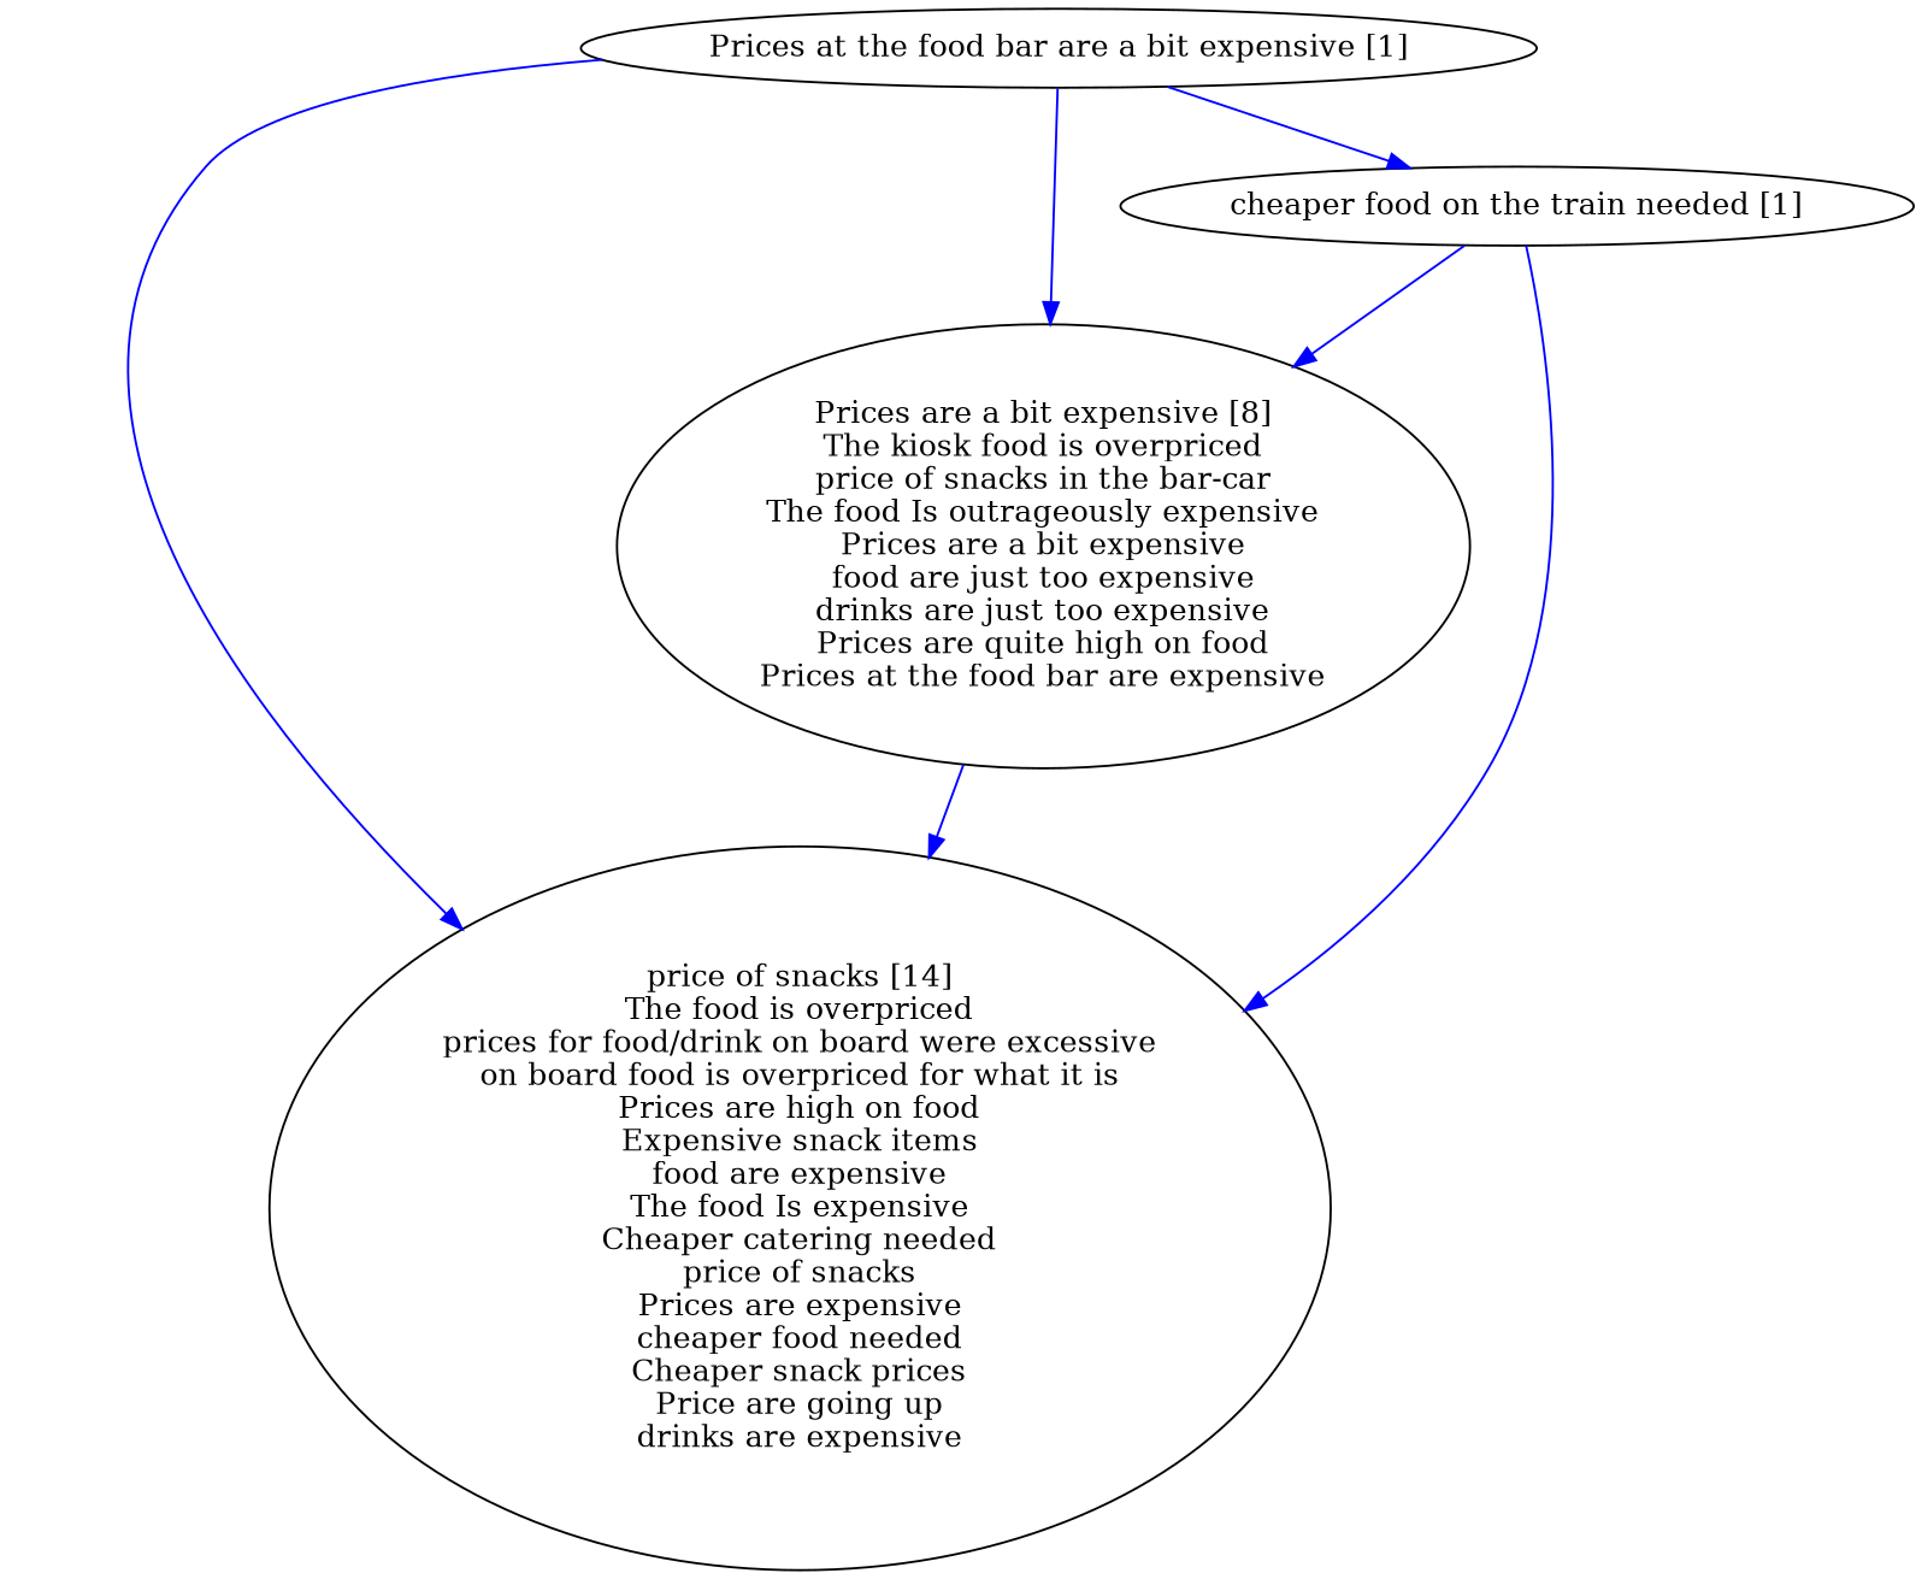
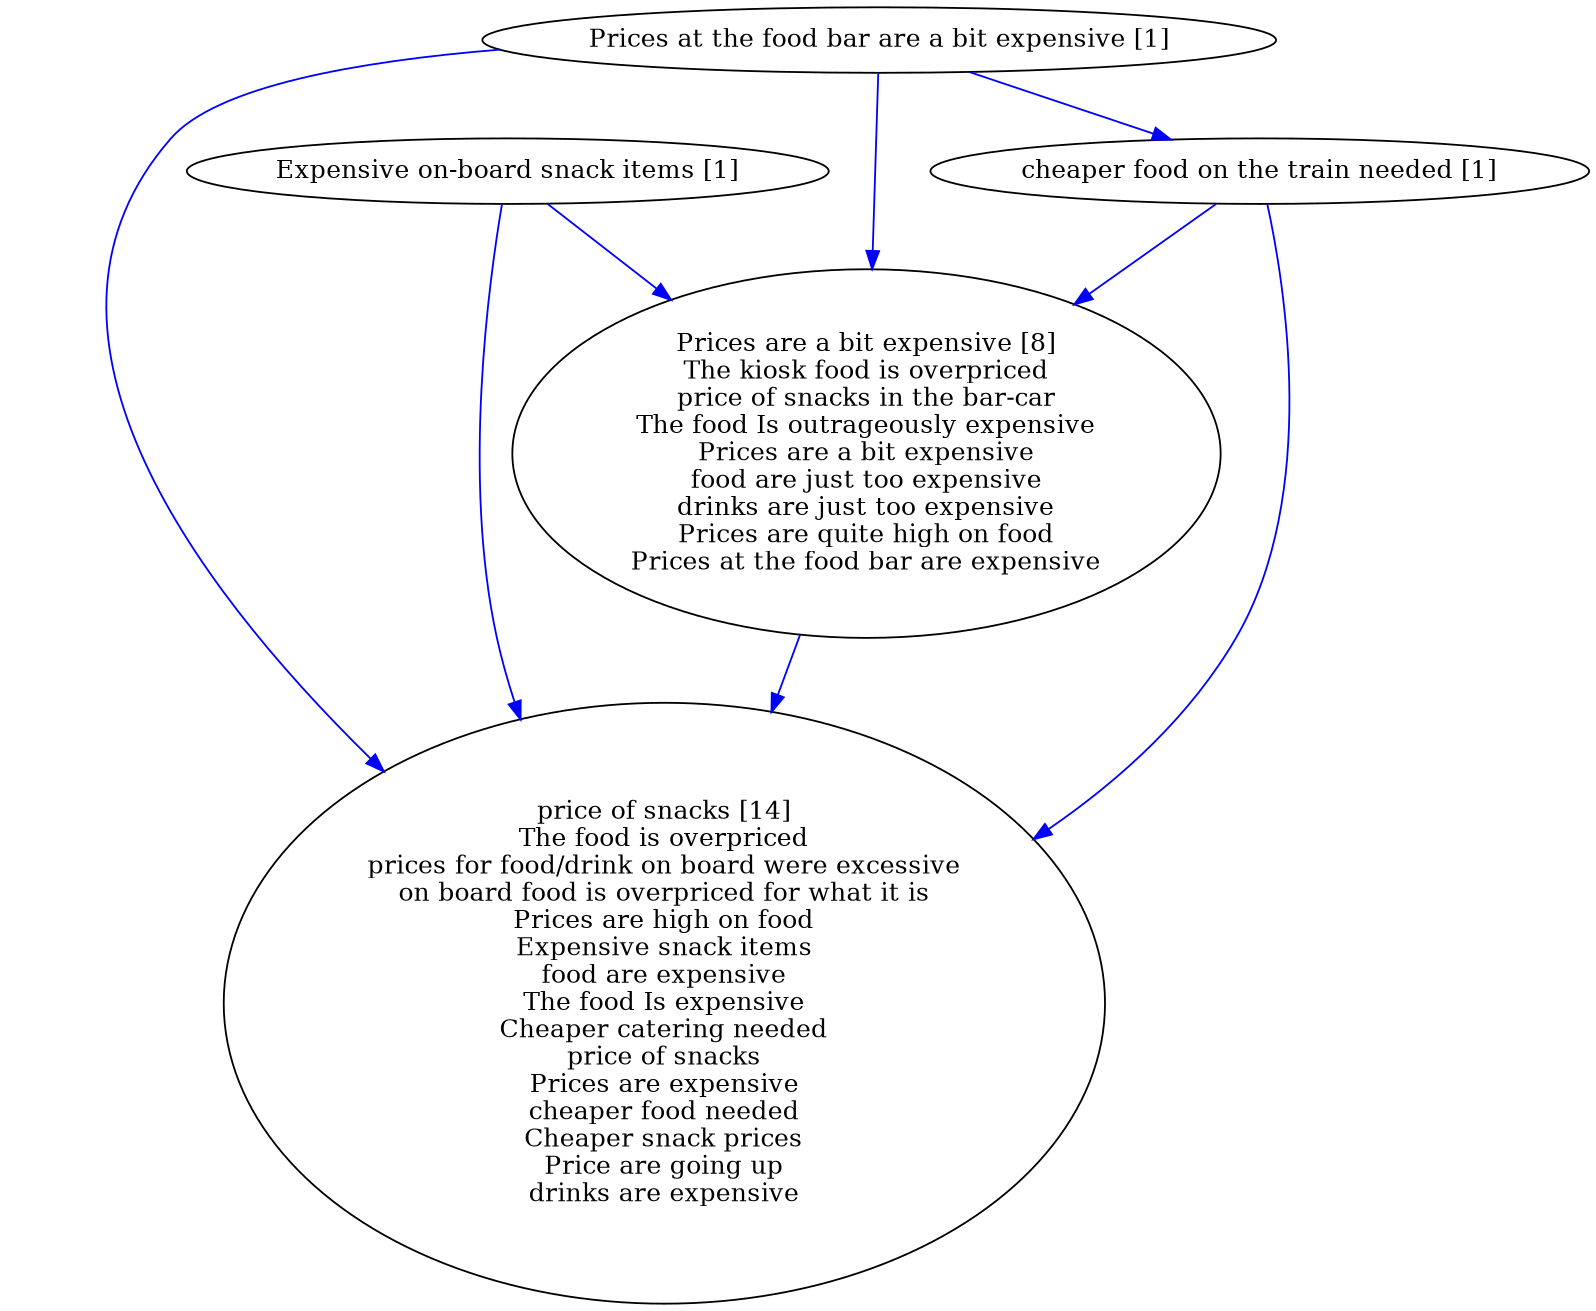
  digraph {
    edge [color=blue]
    "Prices are a bit expensive [8]\nThe kiosk food is overpriced\nprice of snacks in the bar-car\nThe food Is outrageously expensive\nPrices are a bit expensive\nfood are just too expensive\ndrinks are just too expensive\nPrices are quite high on food\nPrices at the food bar are expensive"
    "price of snacks [14]\nThe food is overpriced\nprices for food/drink on board were excessive\non board food is overpriced for what it is\nPrices are high on food\nExpensive snack items\nfood are expensive\nThe food Is expensive\nCheaper catering needed\nprice of snacks\nPrices are expensive\ncheaper food needed\nCheaper snack prices\nPrice are going up\ndrinks are expensive"
+   "Expensive on-board snack items [1]"
    "cheaper food on the train needed [1]"
    "Prices at the food bar are a bit expensive [1]"
    "Prices are a bit expensive [8]\nThe kiosk food is overpriced\nprice of snacks in the bar-car\nThe food Is outrageously expensive\nPrices are a bit expensive\nfood are just too expensive\ndrinks are just too expensive\nPrices are quite high on food\nPrices at the food bar are expensive" -> "price of snacks [14]\nThe food is overpriced\nprices for food/drink on board were excessive\non board food is overpriced for what it is\nPrices are high on food\nExpensive snack items\nfood are expensive\nThe food Is expensive\nCheaper catering needed\nprice of snacks\nPrices are expensive\ncheaper food needed\nCheaper snack prices\nPrice are going up\ndrinks are expensive"
+   "Expensive on-board snack items [1]" -> "Prices are a bit expensive [8]\nThe kiosk food is overpriced\nprice of snacks in the bar-car\nThe food Is outrageously expensive\nPrices are a bit expensive\nfood are just too expensive\ndrinks are just too expensive\nPrices are quite high on food\nPrices at the food bar are expensive"
+   "Expensive on-board snack items [1]" -> "price of snacks [14]\nThe food is overpriced\nprices for food/drink on board were excessive\non board food is overpriced for what it is\nPrices are high on food\nExpensive snack items\nfood are expensive\nThe food Is expensive\nCheaper catering needed\nprice of snacks\nPrices are expensive\ncheaper food needed\nCheaper snack prices\nPrice are going up\ndrinks are expensive"
    "cheaper food on the train needed [1]" -> "Prices are a bit expensive [8]\nThe kiosk food is overpriced\nprice of snacks in the bar-car\nThe food Is outrageously expensive\nPrices are a bit expensive\nfood are just too expensive\ndrinks are just too expensive\nPrices are quite high on food\nPrices at the food bar are expensive"
    "cheaper food on the train needed [1]" -> "price of snacks [14]\nThe food is overpriced\nprices for food/drink on board were excessive\non board food is overpriced for what it is\nPrices are high on food\nExpensive snack items\nfood are expensive\nThe food Is expensive\nCheaper catering needed\nprice of snacks\nPrices are expensive\ncheaper food needed\nCheaper snack prices\nPrice are going up\ndrinks are expensive"
    "Prices at the food bar are a bit expensive [1]" -> "Prices are a bit expensive [8]\nThe kiosk food is overpriced\nprice of snacks in the bar-car\nThe food Is outrageously expensive\nPrices are a bit expensive\nfood are just too expensive\ndrinks are just too expensive\nPrices are quite high on food\nPrices at the food bar are expensive"
    "Prices at the food bar are a bit expensive [1]" -> "price of snacks [14]\nThe food is overpriced\nprices for food/drink on board were excessive\non board food is overpriced for what it is\nPrices are high on food\nExpensive snack items\nfood are expensive\nThe food Is expensive\nCheaper catering needed\nprice of snacks\nPrices are expensive\ncheaper food needed\nCheaper snack prices\nPrice are going up\ndrinks are expensive"
    "Prices at the food bar are a bit expensive [1]" -> "cheaper food on the train needed [1]"
  }
